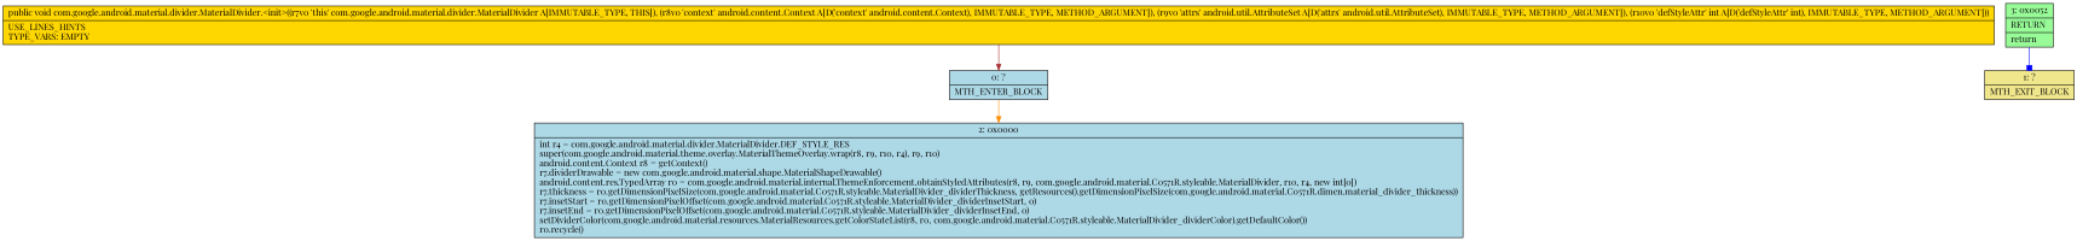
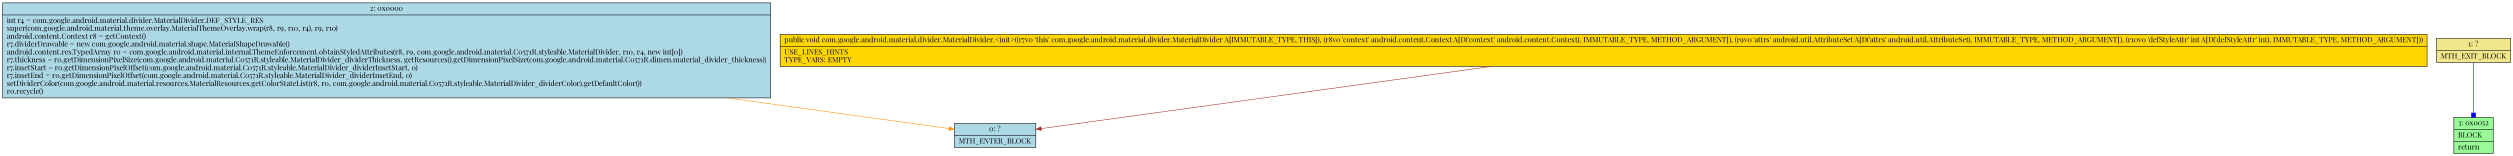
  digraph {
    fontname="Playfair Display"
    node [fillcolor=lightblue fontname="Playfair Display" shape=record style=filled]
    edge [arrowhead=normal fontname="Playfair Display"]
    n1 [label="{0\:\ ?|MTH_ENTER_BLOCK\l}"]
    n2 [label="{2\:\ 0x0000|int r4 = com.google.android.material.divider.MaterialDivider.DEF_STYLE_RES\lsuper(com.google.android.material.theme.overlay.MaterialThemeOverlay.wrap(r8, r9, r10, r4), r9, r10)\landroid.content.Context r8 = getContext()\lr7.dividerDrawable = new com.google.android.material.shape.MaterialShapeDrawable()\landroid.content.res.TypedArray r0 = com.google.android.material.internal.ThemeEnforcement.obtainStyledAttributes(r8, r9, com.google.android.material.C0571R.styleable.MaterialDivider, r10, r4, new int[0])\lr7.thickness = r0.getDimensionPixelSize(com.google.android.material.C0571R.styleable.MaterialDivider_dividerThickness, getResources().getDimensionPixelSize(com.google.android.material.C0571R.dimen.material_divider_thickness))\lr7.insetStart = r0.getDimensionPixelOffset(com.google.android.material.C0571R.styleable.MaterialDivider_dividerInsetStart, 0)\lr7.insetEnd = r0.getDimensionPixelOffset(com.google.android.material.C0571R.styleable.MaterialDivider_dividerInsetEnd, 0)\lsetDividerColor(com.google.android.material.resources.MaterialResources.getColorStateList(r8, r0, com.google.android.material.C0571R.styleable.MaterialDivider_dividerColor).getDefaultColor())\lr0.recycle()\l}"]
-   n3 [fillcolor=palegreen label="{3\:\ 0x0052|RETURN\l|return\l}"]
+   n3 [fillcolor=palegreen label="{3\:\ 0x0052|BLOCK\l|return\l}"]
    n4 [fillcolor=khaki label="{1\:\ ?|MTH_EXIT_BLOCK\l}"]
    n5 [fillcolor=gold label="{public void com.google.android.material.divider.MaterialDivider.\<init\>((r7v0 'this' com.google.android.material.divider.MaterialDivider A[IMMUTABLE_TYPE, THIS]), (r8v0 'context' android.content.Context A[D('context' android.content.Context), IMMUTABLE_TYPE, METHOD_ARGUMENT]), (r9v0 'attrs' android.util.AttributeSet A[D('attrs' android.util.AttributeSet), IMMUTABLE_TYPE, METHOD_ARGUMENT]), (r10v0 'defStyleAttr' int A[D('defStyleAttr' int), IMMUTABLE_TYPE, METHOD_ARGUMENT]))  | USE_LINES_HINTS\lTYPE_VARS: EMPTY\l}"]
-   n1 -> n2 [color=darkorange]
-   n3 -> n4 [arrowhead=box color=blue]
+   n2 -> n1 [color=darkorange]
+   n4 -> n3 [arrowhead=box color=blue]
    n5 -> n1 [color=brown]
  }
